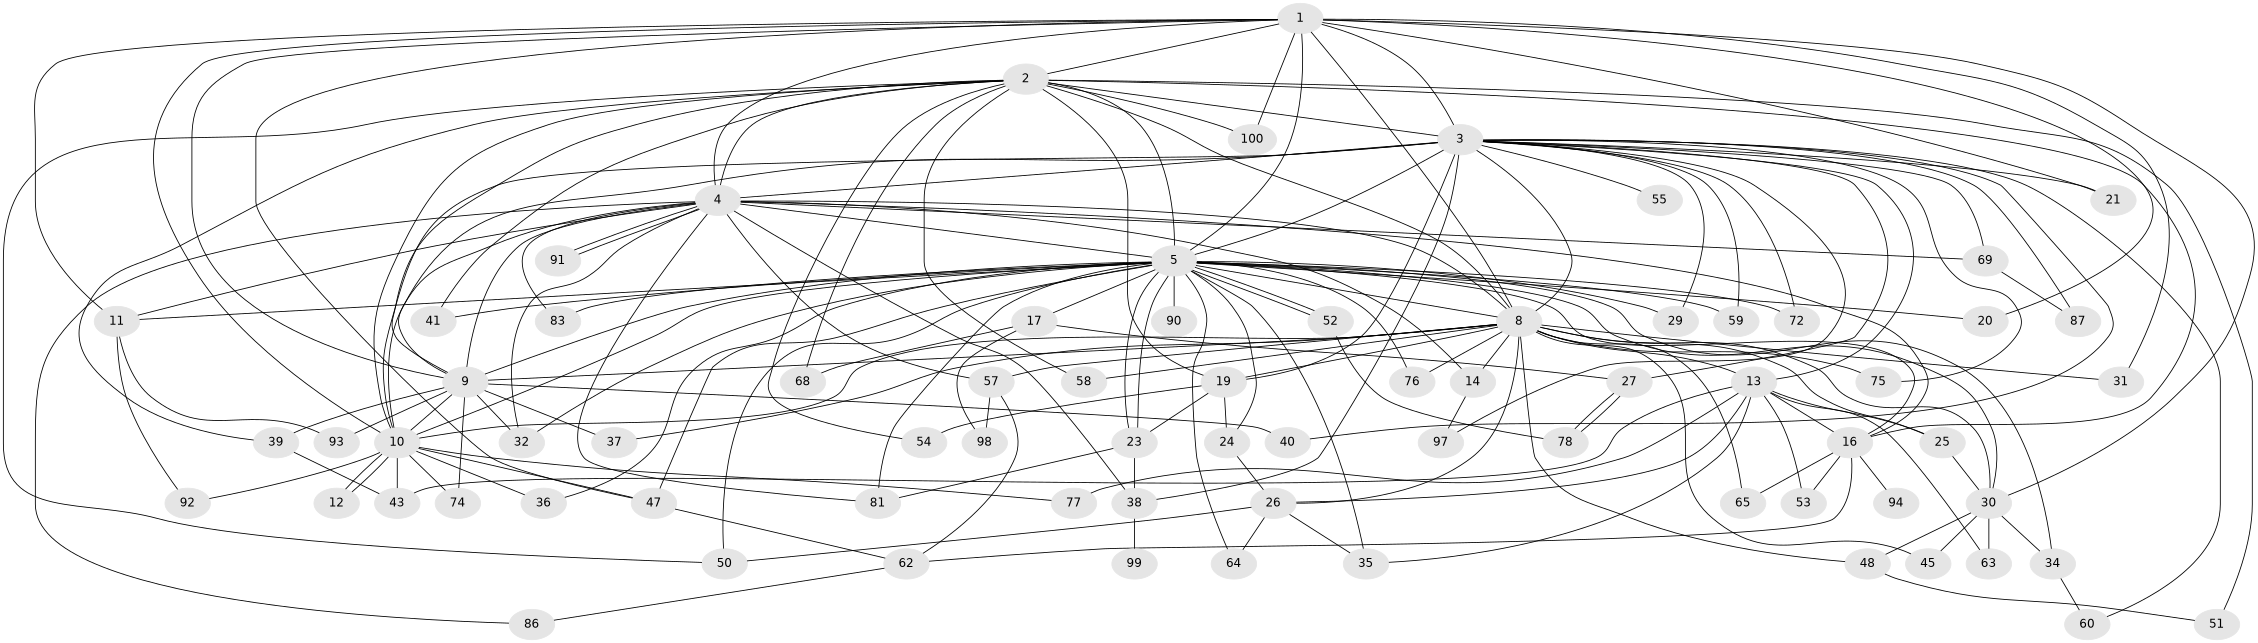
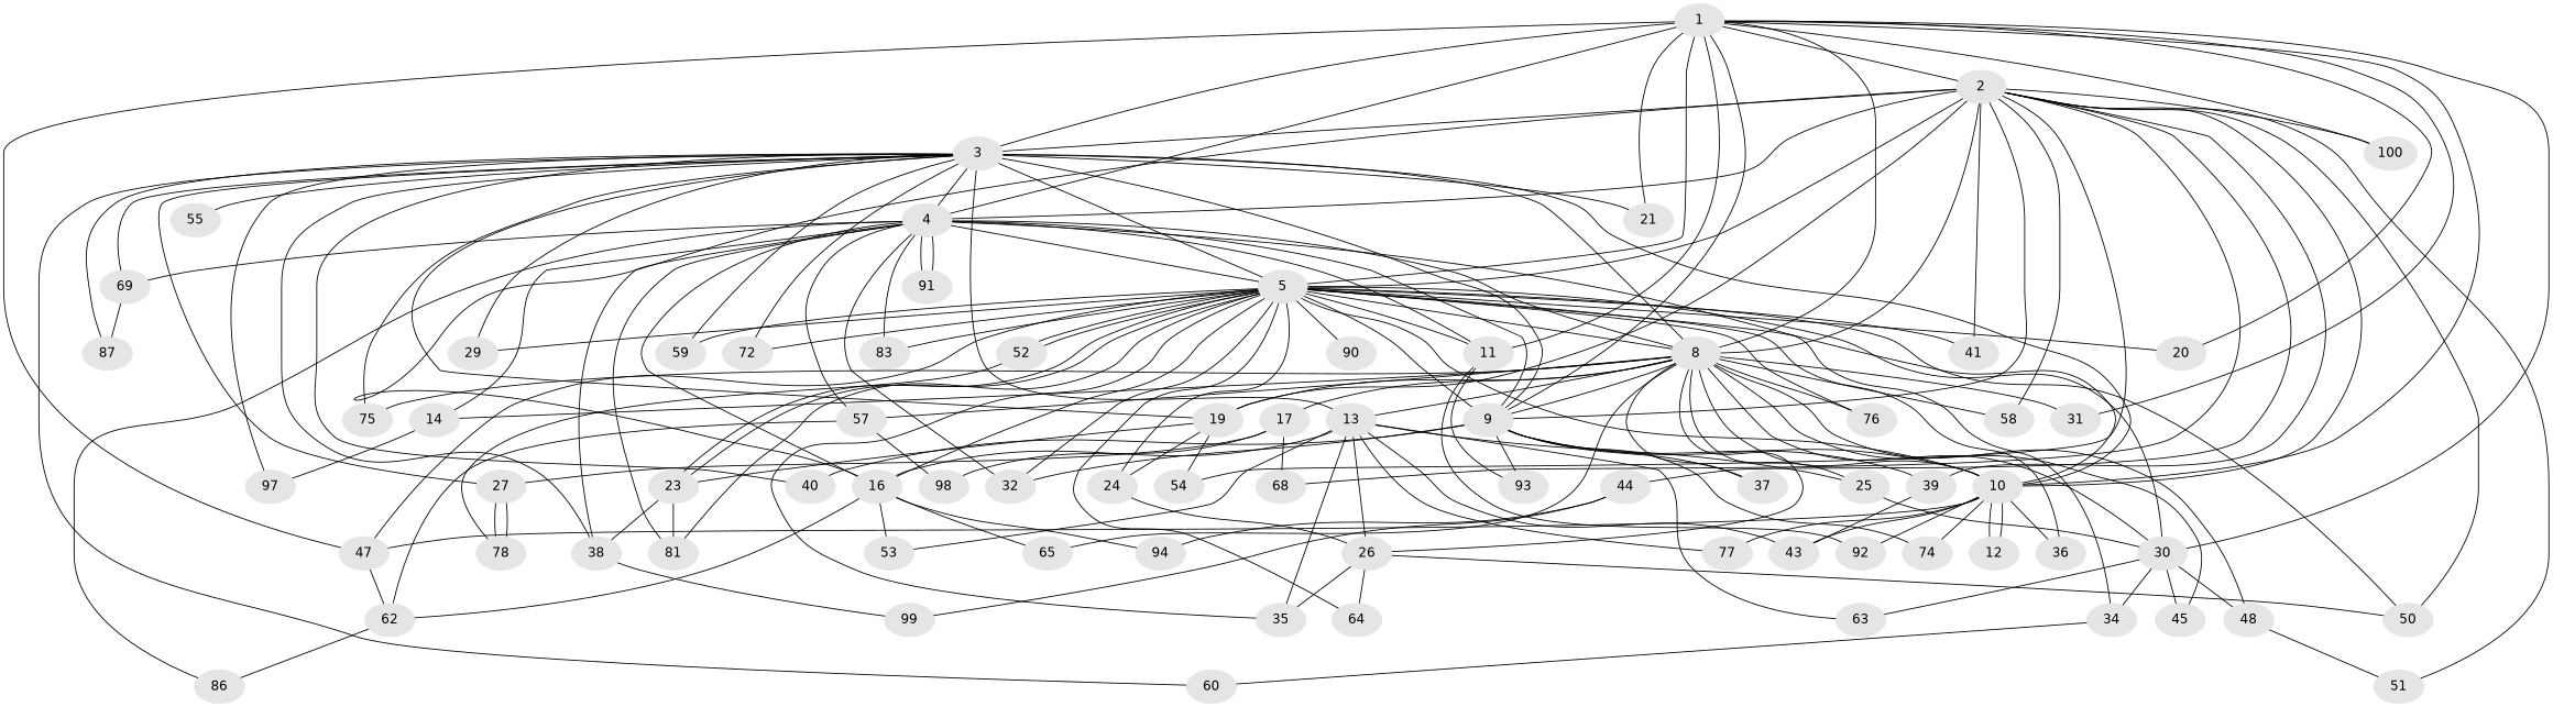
  graph {
    fontname="DejaVu Sans"
    node [color=gray90 fontname="DejaVu Sans" style=filled]
    edge [fontname="DejaVu Sans"]
    1 [super="+15"]
    2 [super="+67"]
    3 [super="+7"]
    4 [super="+80"]
    5 [super="+6"]
    8 [super="+18"]
    9
    10 [super="+56"]
    11 [super="+66"]
    20
    21
    30 [super="+49"]
    31
    47 [super="+96"]
    100
    16 [super="+22"]
    19 [super="+95"]
    39
    41
+   44 [super="+85"]
    50
    51
    54
    58
    68
    13 [super="+70"]
    27 [super="+71"]
    29
    38 [super="+73"]
    40
    55
    59
    60
    69
    72
    75
    87
    97
    14
    32 [super="+42"]
    57
    81
    83
    86
    91
    36 [super="+79"]
    17 [super="+33"]
    23 [super="+88"]
    24
    34
    35 [super="+46"]
    52 [super="+82"]
    64
    76
    90
    65
    25 [super="+89"]
    26 [super="+28"]
    37
    45
    48
    74
    93
    12
    43 [super="+61"]
    77
    92
    63
    62 [super="+84"]
    53
    94
    99
    78
    98
    1 -- 2
    1 -- 3 [weight=3]
    1 -- 4
    1 -- 5 [weight=2]
    1 -- 8
    1 -- 9
    1 -- 10
    1 -- 11
    1 -- 20
    1 -- 21
    1 -- 30
    1 -- 31
    1 -- 47
    1 -- 100
    2 -- 3 [weight=2]
    2 -- 4 [weight=2]
    2 -- 5 [weight=2]
    2 -- 8
    2 -- 9
    2 -- 10
    2 -- 100
    2 -- 16
    2 -- 19
    2 -- 39
    2 -- 41
+   2 -- 44
    2 -- 50
    2 -- 51
    2 -- 54
    2 -- 58
    2 -- 68
    3 -- 4 [weight=2]
    3 -- 5 [weight=4]
    3 -- 8 [weight=2]
    3 -- 9 [weight=2]
    3 -- 10 [weight=2]
    3 -- 21
    3 -- 19
    3 -- 13
    3 -- 27
    3 -- 29
    3 -- 38
    3 -- 40
    3 -- 55 [weight=2]
    3 -- 59
    3 -- 60
    3 -- 69
    3 -- 72
    3 -- 75
    3 -- 87
    3 -- 97
    4 -- 5 [weight=2]
    4 -- 8
    4 -- 9
    4 -- 10
    4 -- 11
    4 -- 16
    4 -- 38
    4 -- 69
    4 -- 14
    4 -- 32
    4 -- 57
    4 -- 81
    4 -- 83
    4 -- 86
    4 -- 91
    4 -- 91
    5 -- 8 [weight=2]
    5 -- 9 [weight=2]
    5 -- 10 [weight=2]
    5 -- 11
    5 -- 20
    5 -- 30
    5 -- 47
    5 -- 16
    5 -- 41
    5 -- 50
    5 -- 29
    5 -- 59
    5 -- 72
    5 -- 32
    5 -- 81 [weight=2]
    5 -- 83
    5 -- 36
-   5 -- 17 [weight=3]
+   8 -- 17 [weight=3]
    5 -- 23
    5 -- 23
    5 -- 24
    5 -- 34
    5 -- 35
    5 -- 52
    5 -- 52
    5 -- 64
    5 -- 76
    5 -- 90 [weight=2]
    8 -- 9
    8 -- 10
    8 -- 30
    8 -- 31
    8 -- 19
    8 -- 58
    8 -- 13
    8 -- 75
    8 -- 14
    8 -- 57
    8 -- 76
    8 -- 65
    8 -- 25
    8 -- 26
    8 -- 37
    8 -- 45
    8 -- 48
    9 -- 10 [weight=2]
    9 -- 39
    9 -- 40
    9 -- 32
    9 -- 37
    9 -- 74
    9 -- 93
    10 -- 47
    10 -- 36
    10 -- 74
    10 -- 12
    10 -- 12
    10 -- 43
    10 -- 77
    10 -- 92
    11 -- 93
    11 -- 92
    30 -- 34
    30 -- 45
    30 -- 48
    30 -- 63
    47 -- 62
    16 -- 65
    16 -- 62
    16 -- 53
    16 -- 94
    19 -- 54
    19 -- 23
    19 -- 24
    39 -- 43
+   44 -- 94
+   44 -- 99
    13 -- 16
    13 -- 35
    13 -- 25
    13 -- 26
    13 -- 43
    13 -- 77
    13 -- 63
    13 -- 53
    27 -- 78
    27 -- 78
    38 -- 99
    69 -- 87
    14 -- 97
    57 -- 62
    57 -- 98
    17 -- 68
    17 -- 27 [weight=2]
    17 -- 98
    23 -- 38
    23 -- 81
    24 -- 26
    34 -- 60
    52 -- 78
    25 -- 30
    26 -- 50
    26 -- 35
    26 -- 64
    48 -- 51
    62 -- 86
  }
